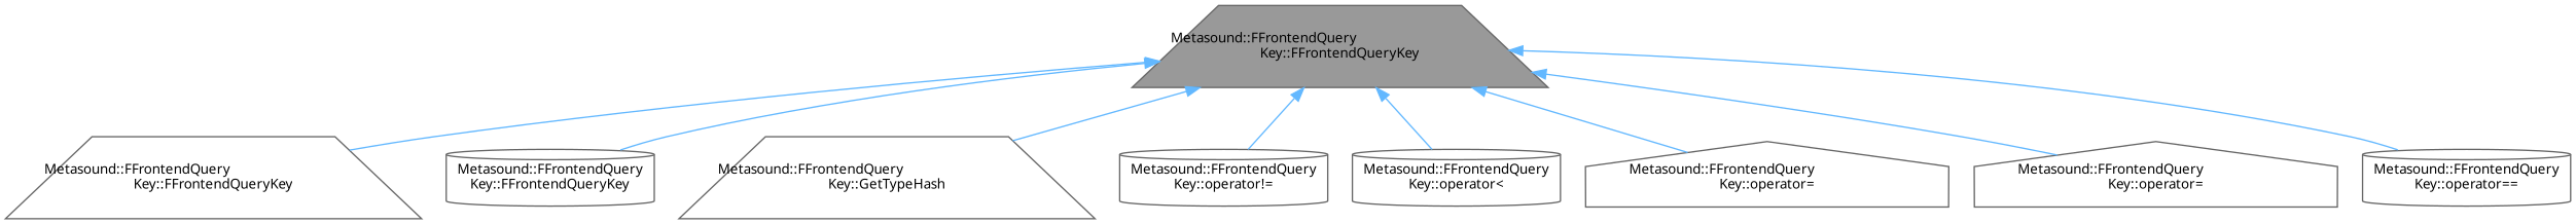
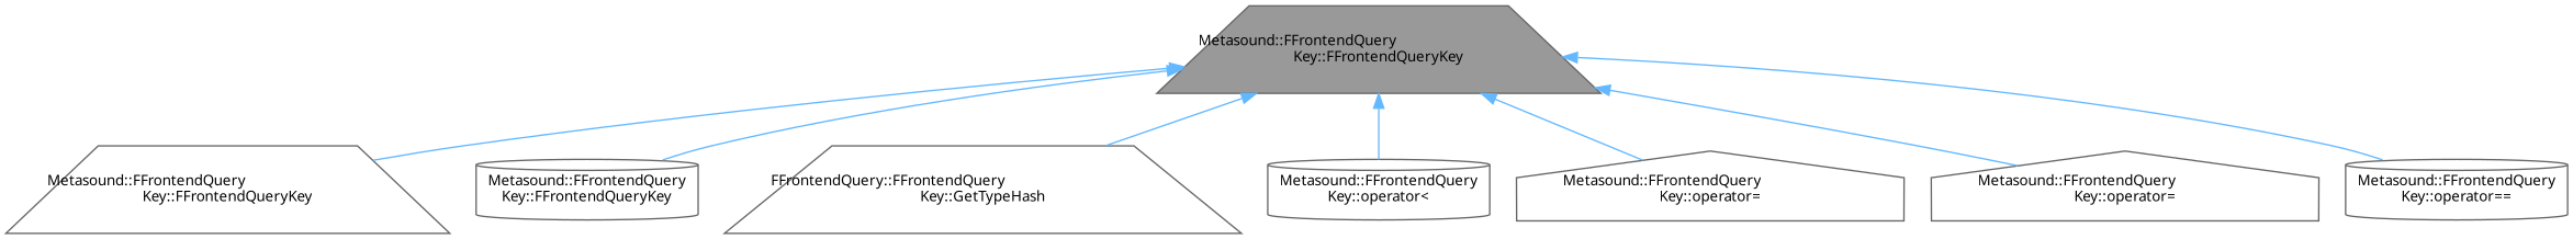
  digraph {
    fontname="Noto Sans"
    rankdir=TB
    node [color=grey40 fillcolor=white fontname="Noto Sans" fontsize=10 shape=cylinder style=filled]
    edge [color=steelblue1 dir=back fontname="Noto Sans" fontsize=10 labelfontname=Helvetica labelfontsize=10 style=solid]
    n1 [color=gray40 fillcolor=grey60 fontcolor=black height=0.2 label="Metasound::FFrontendQuery\lKey::FFrontendQueryKey" shape=trapezium width=0.4]
    n2 [height=0.2 label="Metasound::FFrontendQuery\lKey::FFrontendQueryKey" shape=trapezium width=0.4]
    n3 [height=0.2 label="Metasound::FFrontendQuery\lKey::FFrontendQueryKey" width=0.4]
-   n4 [height=0.2 label="Metasound::FFrontendQuery\lKey::GetTypeHash" shape=trapezium width=0.4]
-   n5 [height=0.2 label="Metasound::FFrontendQuery\lKey::operator!=" width=0.4]
+   n4 [height=0.2 label="FFrontendQuery::FFrontendQuery\lKey::GetTypeHash" shape=trapezium width=0.4]
    n6 [height=0.2 label="Metasound::FFrontendQuery\lKey::operator\<" width=0.4]
    n7 [height=0.2 label="Metasound::FFrontendQuery\lKey::operator=" shape=house width=0.4]
    n8 [height=0.2 label="Metasound::FFrontendQuery\lKey::operator=" shape=house width=0.4]
    n9 [height=0.2 label="Metasound::FFrontendQuery\lKey::operator==" width=0.4]
    n1 -> n2
    n1 -> n3
    n1 -> n4
-   n1 -> n5
    n1 -> n6
    n1 -> n7
    n1 -> n8
    n1 -> n9
  }
